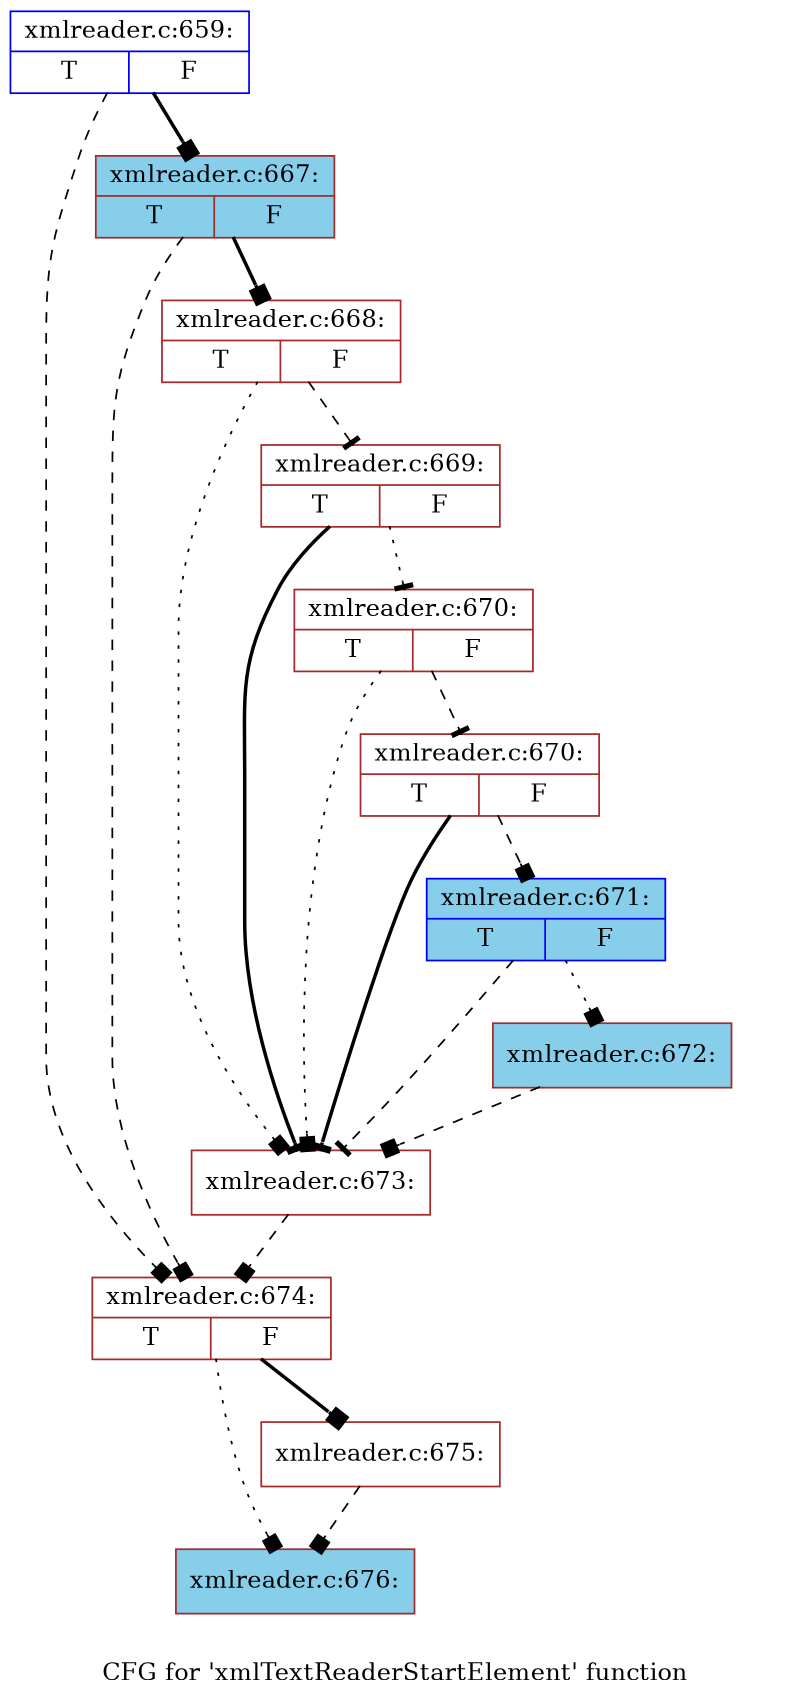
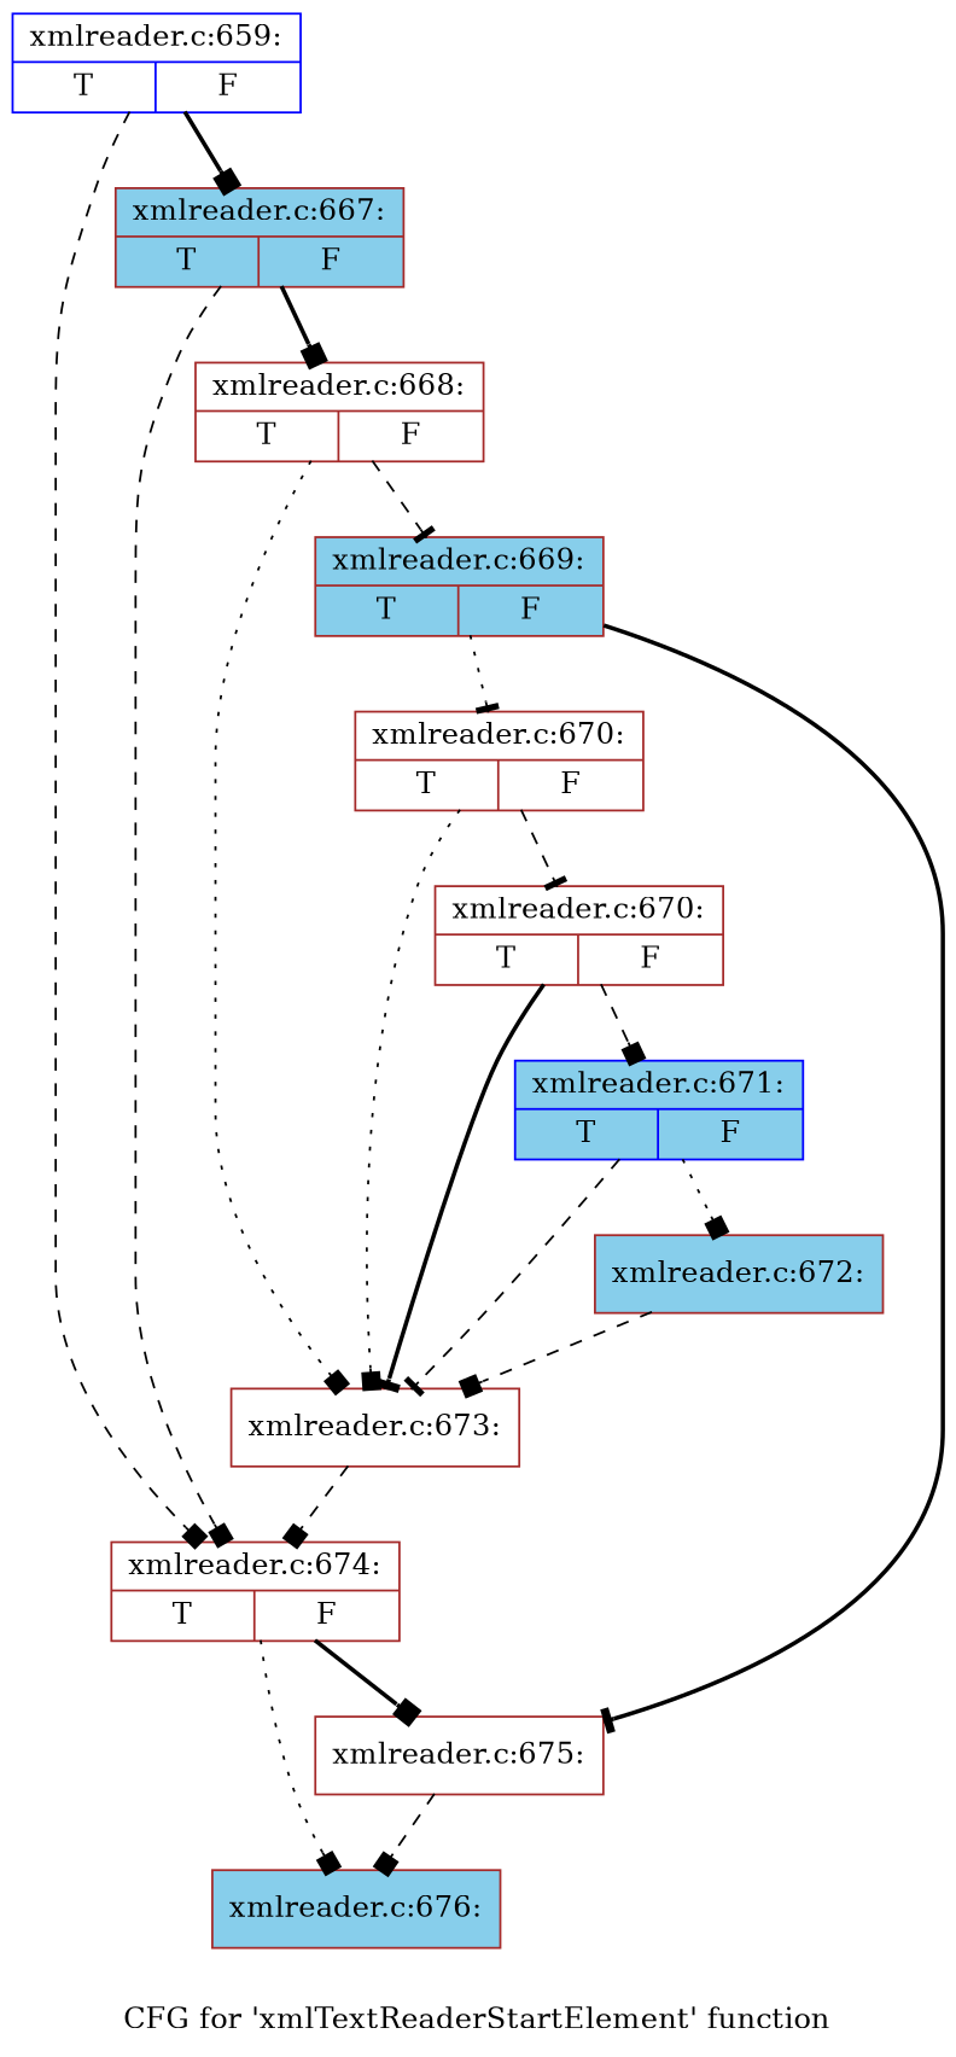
  digraph {
    label="CFG for 'xmlTextReaderStartElement' function"
    node [color=brown fillcolor=white shape=record style=filled]
    edge [arrowhead=box style=dashed]
    n1 [color=blue label="{xmlreader.c:659:|{<s0>T|<s1>F}}"]
    n2 [fillcolor=skyblue label="{xmlreader.c:667:|{<s0>T|<s1>F}}"]
    n3 [label="{xmlreader.c:674:|{<s0>T|<s1>F}}"]
    n4 [label="{xmlreader.c:668:|{<s0>T|<s1>F}}"]
    n5 [label="{xmlreader.c:675:}"]
    n6 [fillcolor=skyblue label="{xmlreader.c:676:}"]
-   n7 [label="{xmlreader.c:669:|{<s0>T|<s1>F}}"]
+   n7 [fillcolor=skyblue label="{xmlreader.c:669:|{<s0>T|<s1>F}}"]
    n8 [label="{xmlreader.c:673:}"]
    n9 [label="{xmlreader.c:670:|{<s0>T|<s1>F}}"]
    n10 [label="{xmlreader.c:670:|{<s0>T|<s1>F}}"]
    n11 [color=blue fillcolor=skyblue label="{xmlreader.c:671:|{<s0>T|<s1>F}}"]
    n12 [fillcolor=skyblue label="{xmlreader.c:672:}"]
    n1 -> n2 [style=bold]
    n1 -> n3
    n2 -> n3
    n2 -> n4 [style=bold]
    n3 -> n5 [style=bold]
    n3 -> n6 [style=dotted]
    n4 -> n7 [arrowhead=tee]
    n4 -> n8 [style=dotted]
    n5 -> n6
-   n7 -> n8 [arrowhead=tee style=bold]
+   n7 -> n5 [arrowhead=tee style=bold]
    n7 -> n9 [arrowhead=tee style=dotted]
    n8 -> n3
    n9 -> n8 [style=dotted]
    n9 -> n10 [arrowhead=tee]
    n10 -> n8 [arrowhead=tee style=bold]
    n10 -> n11
    n11 -> n8 [arrowhead=tee]
    n11 -> n12 [style=dotted]
    n12 -> n8
  }
